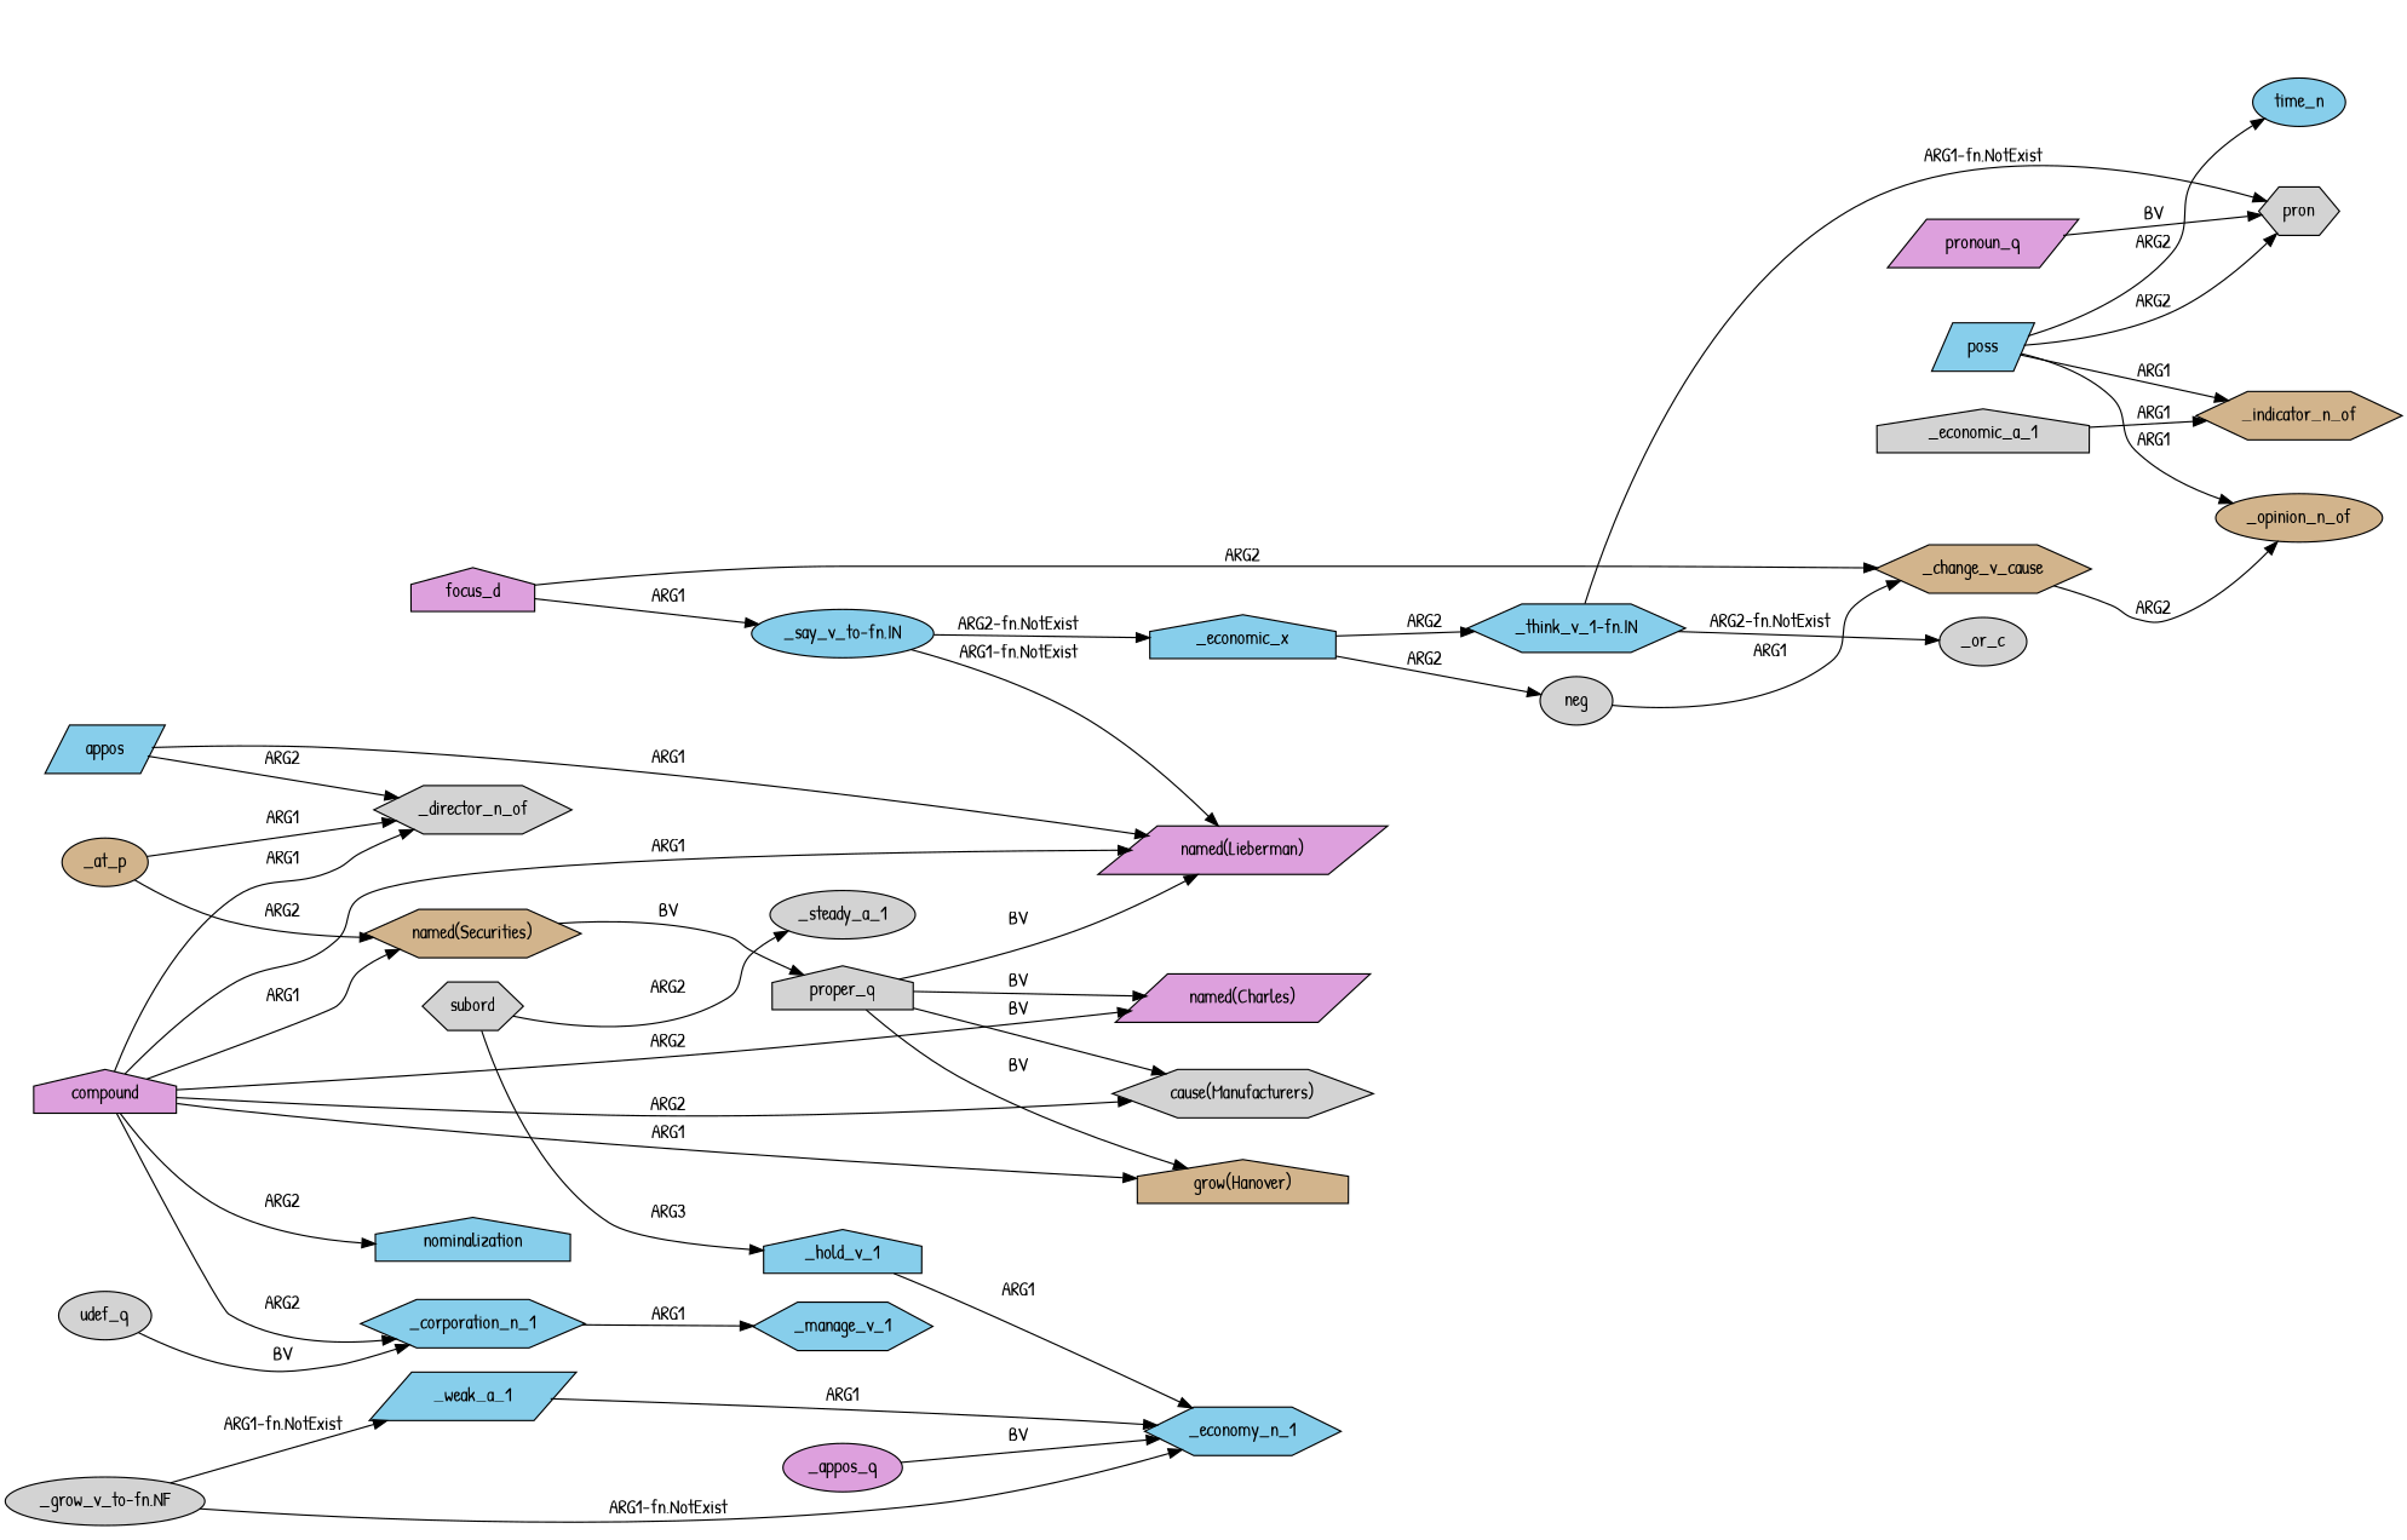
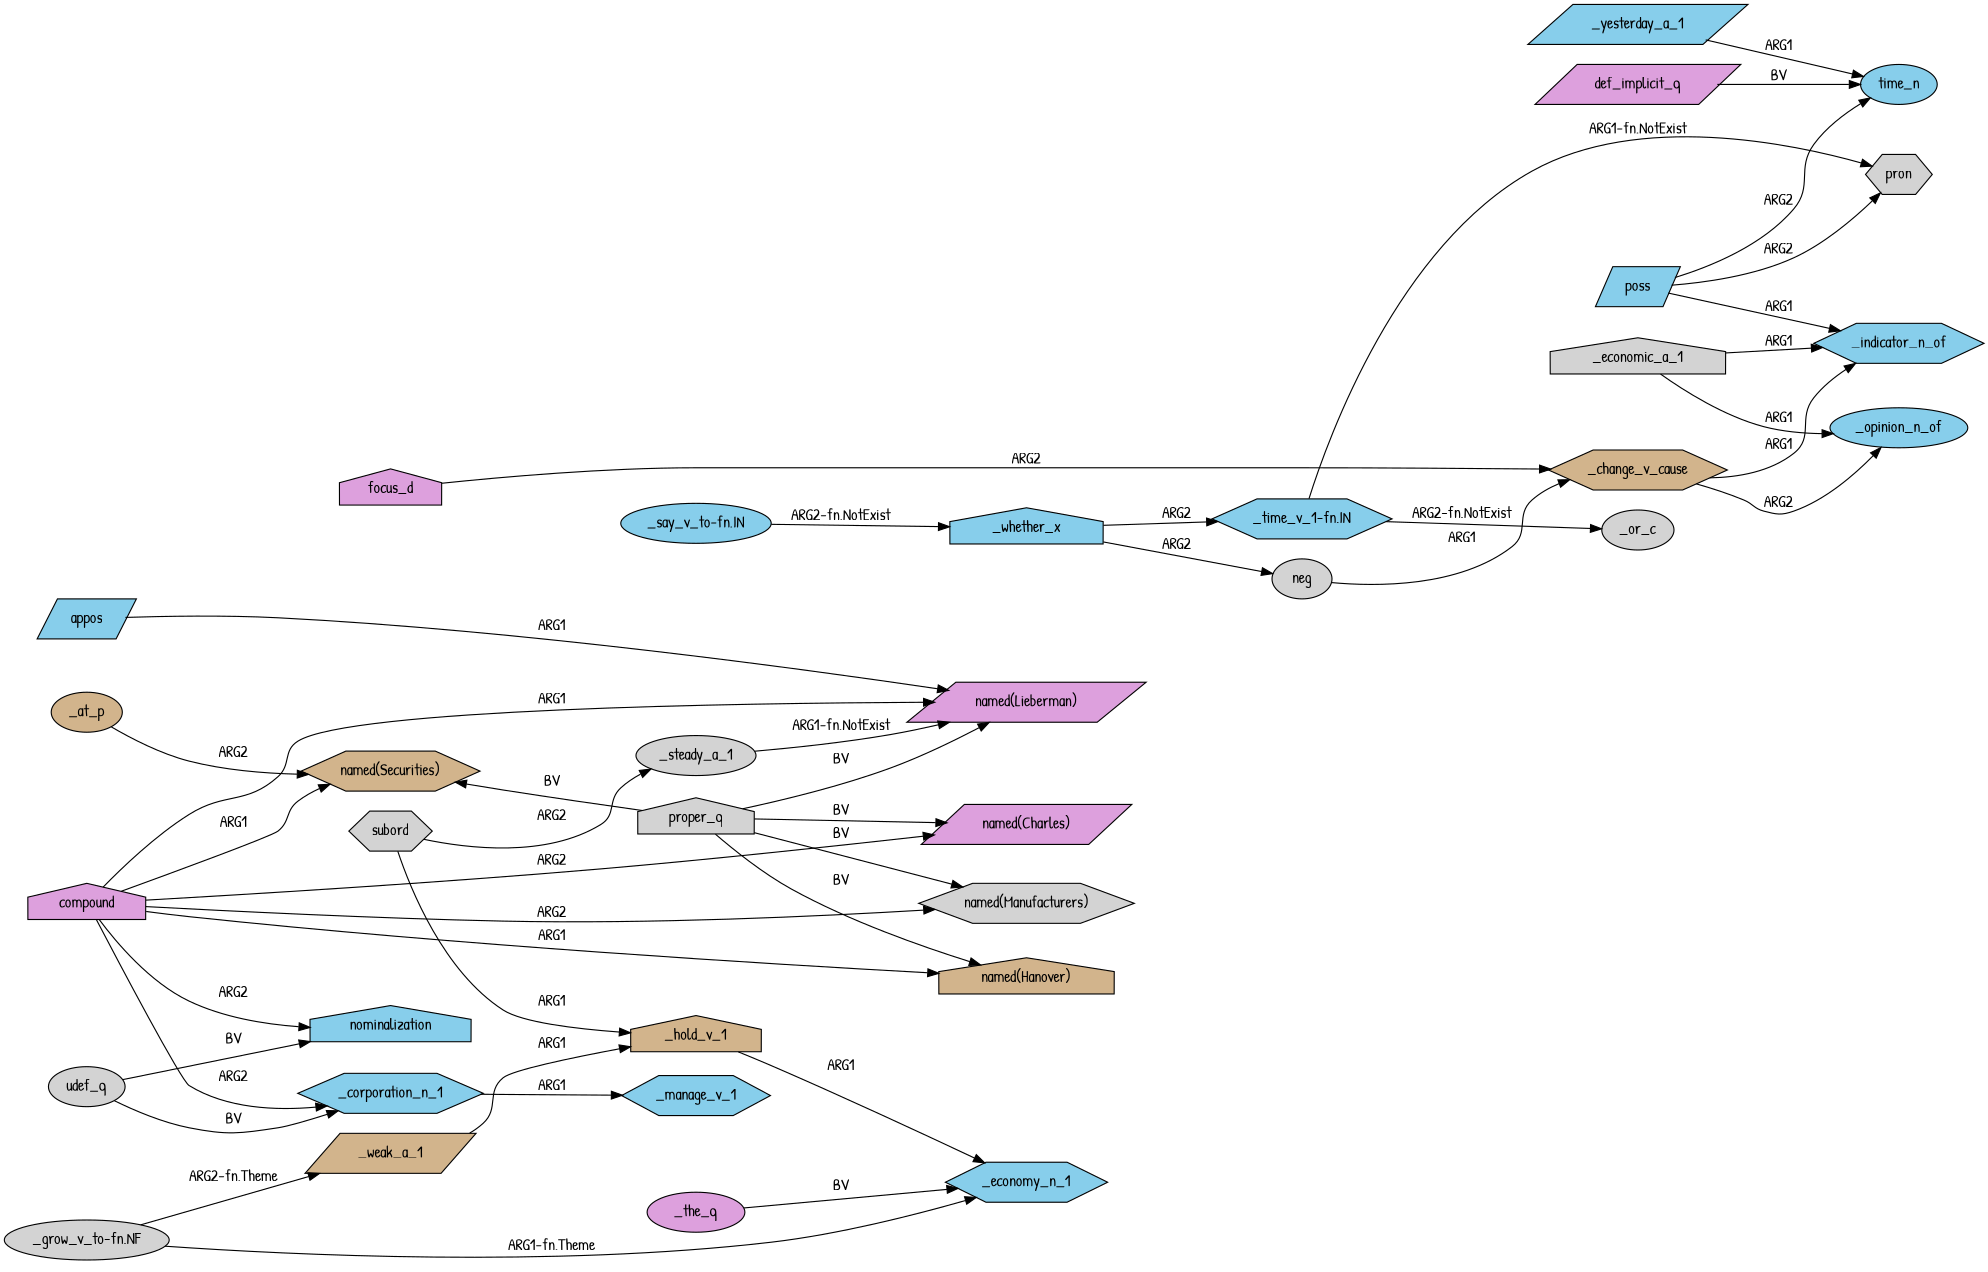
  digraph {
    fontname="Patrick Hand"
    rankdir=LR
    node [fillcolor=skyblue fontname="Patrick Hand" shape=hexagon style=filled]
    edge [fontname="Patrick Hand"]
+   _yesterday_a_1 [shape=parallelogram]
    time_n [shape=ellipse]
    "_grow_v_to-fn.NF" [fillcolor=lightgrey shape=ellipse]
    _economy_n_1
-   _weak_a_1 [shape=parallelogram]
-   _whether_x [shape=house label=_economic_x]
+   _weak_a_1 [fillcolor=tan shape=parallelogram]
+   _whether_x [shape=house]
    neg [fillcolor=lightgrey shape=ellipse]
-   "_think_v_1-fn.IN"
+   "_think_v_1-fn.IN" [label="_time_v_1-fn.IN"]
    _change_v_cause [fillcolor=tan]
    pron [fillcolor=lightgrey]
    _or_c [fillcolor=lightgrey shape=ellipse]
-   _opinion_n_of [fillcolor=tan shape=ellipse]
-   _indicator_n_of [fillcolor=tan]
+   _opinion_n_of [shape=ellipse]
+   _indicator_n_of
    poss [shape=parallelogram]
    _at_p [fillcolor=tan shape=ellipse]
    "named(Securities)" [fillcolor=tan]
-   _director_n_of [fillcolor=lightgrey]
    appos [shape=parallelogram]
    "named(Lieberman)" [fillcolor=plum shape=parallelogram]
-   _hold_v_1 [shape=house]
+   _hold_v_1 [fillcolor=tan shape=house]
    compound [fillcolor=plum shape=house]
    _corporation_n_1
    nominalization [shape=house]
-   "named(Manufacturers)" [fillcolor=lightgrey label="cause(Manufacturers)"]
+   "named(Manufacturers)" [fillcolor=lightgrey]
    "named(Charles)" [fillcolor=plum shape=parallelogram]
-   "named(Hanover)" [fillcolor=tan shape=house label="grow(Hanover)"]
+   "named(Hanover)" [fillcolor=tan shape=house]
    _manage_v_1
-   _the_q [fillcolor=plum shape=ellipse label=_appos_q]
+   _the_q [fillcolor=plum shape=ellipse]
    proper_q [fillcolor=lightgrey shape=house]
    "_say_v_to-fn.IN" [shape=ellipse]
    focus_d [fillcolor=plum shape=house]
-   pronoun_q [fillcolor=plum shape=parallelogram]
    _economic_a_1 [fillcolor=lightgrey shape=house]
    udef_q [fillcolor=lightgrey shape=ellipse]
    subord [fillcolor=lightgrey]
    _steady_a_1 [fillcolor=lightgrey shape=ellipse]
-   "_grow_v_to-fn.NF" -> _economy_n_1 [label="ARG1-fn.NotExist"]
-   "_grow_v_to-fn.NF" -> _weak_a_1 [label="ARG1-fn.NotExist"]
-   _weak_a_1 -> _economy_n_1 [label=ARG1]
+   def_implicit_q [fillcolor=plum shape=parallelogram]
+   _yesterday_a_1 -> time_n [label=ARG1]
+   "_grow_v_to-fn.NF" -> _economy_n_1 [label="ARG1-fn.Theme"]
+   "_grow_v_to-fn.NF" -> _weak_a_1 [label="ARG2-fn.Theme"]
+   _weak_a_1 -> _hold_v_1 [label=ARG1]
    _whether_x -> neg [label=ARG2]
    _whether_x -> "_think_v_1-fn.IN" [label=ARG2]
    neg -> _change_v_cause [label=ARG1]
    "_think_v_1-fn.IN" -> pron [label="ARG1-fn.NotExist"]
    "_think_v_1-fn.IN" -> _or_c [label="ARG2-fn.NotExist"]
    _change_v_cause -> _opinion_n_of [label=ARG2]
+   _change_v_cause -> _indicator_n_of [label=ARG1]
    poss -> time_n [label=ARG2]
    poss -> pron [label=ARG2]
-   poss -> _opinion_n_of [label=ARG1]
+   _economic_a_1 -> _opinion_n_of [label=ARG1]
    poss -> _indicator_n_of [label=ARG1]
    _at_p -> "named(Securities)" [label=ARG2]
-   _at_p -> _director_n_of [label=ARG1]
-   appos -> _director_n_of [label=ARG2]
    appos -> "named(Lieberman)" [label=ARG1]
    _hold_v_1 -> _economy_n_1 [label=ARG1]
    compound -> "named(Securities)" [label=ARG1]
-   compound -> _director_n_of [label=ARG1]
    compound -> "named(Lieberman)" [label=ARG1]
    compound -> _corporation_n_1 [label=ARG2]
    compound -> nominalization [label=ARG2]
    compound -> "named(Manufacturers)" [label=ARG2]
    compound -> "named(Charles)" [label=ARG2]
    compound -> "named(Hanover)" [label=ARG1]
    _corporation_n_1 -> _manage_v_1 [label=ARG1]
    _the_q -> _economy_n_1 [label=BV]
-   "named(Securities)" -> proper_q [label=BV]
+   proper_q -> "named(Securities)" [label=BV]
    proper_q -> "named(Lieberman)" [label=BV]
    proper_q -> "named(Manufacturers)" [label=BV]
    proper_q -> "named(Charles)" [label=BV]
    proper_q -> "named(Hanover)" [label=BV]
    "_say_v_to-fn.IN" -> _whether_x [label="ARG2-fn.NotExist"]
-   "_say_v_to-fn.IN" -> "named(Lieberman)" [label="ARG1-fn.NotExist"]
+   _steady_a_1 -> "named(Lieberman)" [label="ARG1-fn.NotExist"]
    focus_d -> _change_v_cause [label=ARG2]
-   focus_d -> "_say_v_to-fn.IN" [label=ARG1]
-   pronoun_q -> pron [label=BV]
    _economic_a_1 -> _indicator_n_of [label=ARG1]
    udef_q -> _corporation_n_1 [label=BV]
-   subord -> _hold_v_1 [label=ARG3]
+   udef_q -> nominalization [label=BV]
+   subord -> _hold_v_1 [label=ARG1]
    subord -> _steady_a_1 [label=ARG2]
+   def_implicit_q -> time_n [label=BV]
  }
